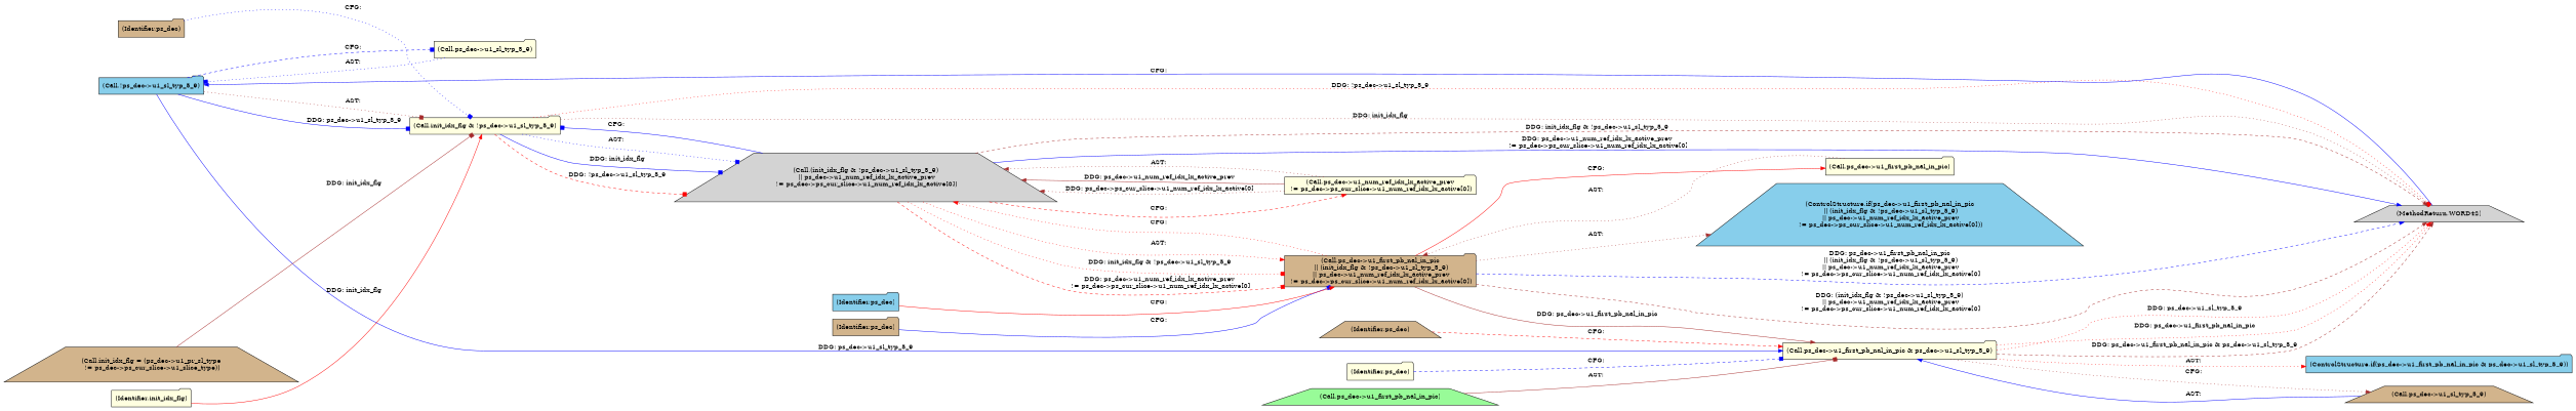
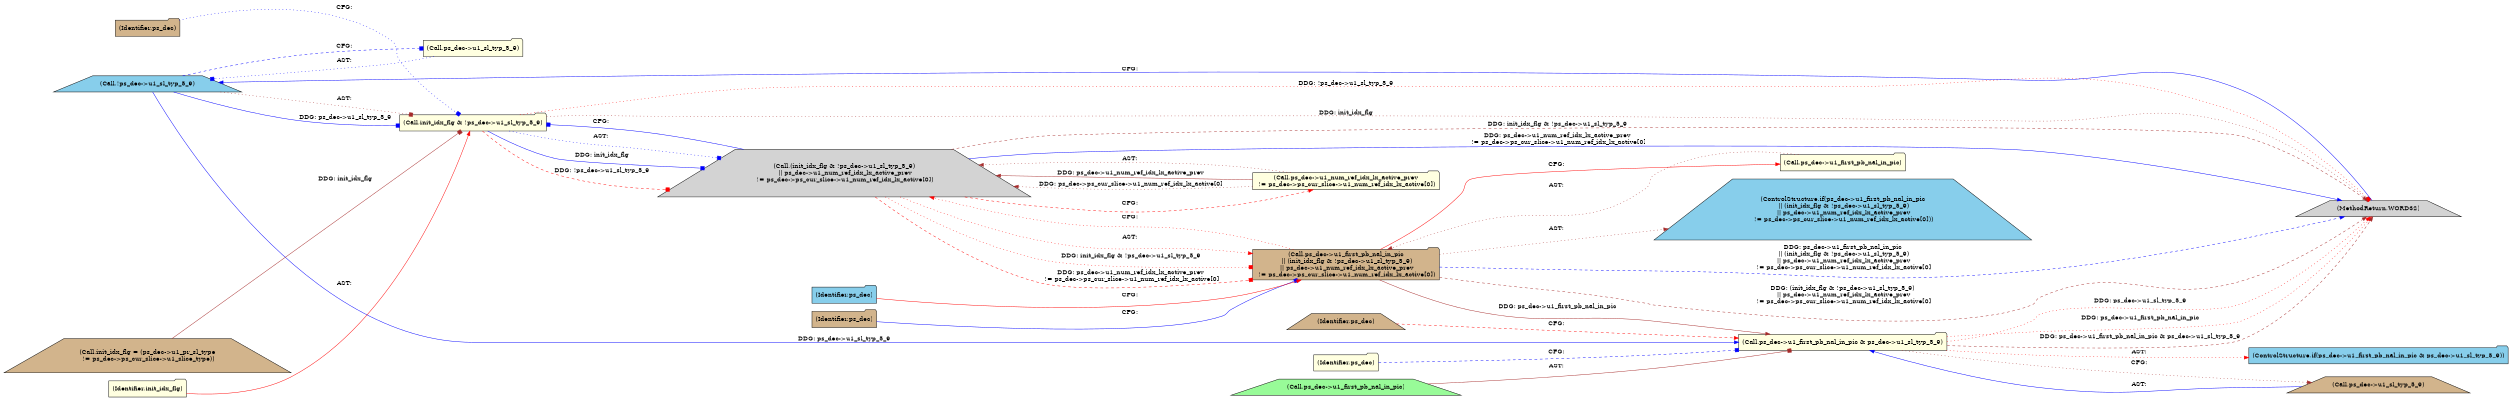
  digraph {
    rankdir=LR
    node [fillcolor=lightyellow shape=folder style=filled]
    edge [arrowhead=normal color=brown style=dotted]
-   n1 [fillcolor=skyblue label="(Call,!ps_dec->u1_sl_typ_5_9)"]
+   n1 [fillcolor=skyblue label="(Call,!ps_dec->u1_sl_typ_5_9)" shape=trapezium]
    n2 [label="(Call,init_idx_flg & !ps_dec->u1_sl_typ_5_9)"]
    n3 [label="(Call,ps_dec->u1_first_pb_nal_in_pic & ps_dec->u1_sl_typ_5_9)"]
    n4 [label="(Call,ps_dec->u1_sl_typ_5_9)"]
    n5 [fillcolor=lightgrey label="(Call,(init_idx_flg & !ps_dec->u1_sl_typ_5_9)\n || ps_dec->u1_num_ref_idx_lx_active_prev\n != ps_dec->ps_cur_slice->u1_num_ref_idx_lx_active[0])" shape=trapezium]
-   n6 [fillcolor=lightgrey label="(MethodReturn,WORD42)" shape=trapezium]
+   n6 [fillcolor=lightgrey label="(MethodReturn,WORD32)" shape=trapezium]
    n7 [fillcolor=tan label="(Call,ps_dec->u1_sl_typ_5_9)" shape=trapezium]
    n8 [fillcolor=skyblue label="(ControlStructure,if(ps_dec->u1_first_pb_nal_in_pic & ps_dec->u1_sl_typ_5_9))"]
    n9 [fillcolor=tan label="(Call,ps_dec->u1_first_pb_nal_in_pic\n || (init_idx_flg & !ps_dec->u1_sl_typ_5_9)\n || ps_dec->u1_num_ref_idx_lx_active_prev\n != ps_dec->ps_cur_slice->u1_num_ref_idx_lx_active[0])"]
    n10 [label="(Call,ps_dec->u1_num_ref_idx_lx_active_prev\n != ps_dec->ps_cur_slice->u1_num_ref_idx_lx_active[0])"]
    n11 [label="(Call,ps_dec->u1_first_pb_nal_in_pic)"]
    n12 [fillcolor=skyblue label="(ControlStructure,if(ps_dec->u1_first_pb_nal_in_pic\n || (init_idx_flg & !ps_dec->u1_sl_typ_5_9)\n || ps_dec->u1_num_ref_idx_lx_active_prev\n != ps_dec->ps_cur_slice->u1_num_ref_idx_lx_active[0]))" shape=trapezium]
    n13 [label="(Identifier,init_idx_flg)"]
    n14 [fillcolor=tan label="(Identifier,ps_dec)"]
    n15 [fillcolor=tan label="(Identifier,ps_dec)" shape=trapezium]
    n16 [fillcolor=tan label="(Identifier,ps_dec)"]
    n17 [fillcolor=tan label="(Call,init_idx_flg = (ps_dec->u1_pr_sl_type\n != ps_dec->ps_cur_slice->u1_slice_type))" shape=trapezium]
    n18 [fillcolor=skyblue label="(Identifier,ps_dec)"]
    n19 [fillcolor=palegreen label="(Call,ps_dec->u1_first_pb_nal_in_pic)" shape=trapezium]
    n20 [label="(Identifier,ps_dec)"]
    n1 -> n2 [arrowhead=box label="AST: "]
    n1 -> n2 [arrowhead=box color=blue label="DDG: ps_dec->u1_sl_typ_5_9" style=solid]
    n1 -> n3 [color=blue label="DDG: ps_dec->u1_sl_typ_5_9" style=solid]
    n1 -> n4 [arrowhead=box color=blue label="CFG: " style=dashed]
    n2 -> n5 [arrowhead=box color=blue label="AST: "]
    n2 -> n5 [arrowhead=box color=blue label="DDG: init_idx_flg" style=solid]
    n2 -> n5 [arrowhead=box color=red label="DDG: !ps_dec->u1_sl_typ_5_9" style=dashed]
    n2 -> n6 [arrowhead=box label="DDG: init_idx_flg"]
    n2 -> n6 [arrowhead=box color=red label="DDG: !ps_dec->u1_sl_typ_5_9"]
    n3 -> n6 [color=red label="DDG: ps_dec->u1_first_pb_nal_in_pic"]
    n3 -> n6 [label="DDG: ps_dec->u1_first_pb_nal_in_pic & ps_dec->u1_sl_typ_5_9" style=dashed]
    n3 -> n6 [color=red label="DDG: ps_dec->u1_sl_typ_5_9"]
    n3 -> n7 [label="CFG: "]
    n3 -> n8 [color=red label="AST: "]
    n4 -> n1 [arrowhead=box color=blue label="AST: "]
    n5 -> n2 [arrowhead=box color=blue label="CFG: " style=solid]
    n5 -> n6 [label="DDG: init_idx_flg & !ps_dec->u1_sl_typ_5_9" style=dashed]
    n5 -> n6 [color=blue label="DDG: ps_dec->u1_num_ref_idx_lx_active_prev\n != ps_dec->ps_cur_slice->u1_num_ref_idx_lx_active[0]" style=solid]
    n5 -> n9 [color=red label="AST: "]
    n5 -> n9 [arrowhead=box color=red label="DDG: init_idx_flg & !ps_dec->u1_sl_typ_5_9"]
    n5 -> n9 [arrowhead=box color=red label="DDG: ps_dec->u1_num_ref_idx_lx_active_prev\n != ps_dec->ps_cur_slice->u1_num_ref_idx_lx_active[0]" style=dashed]
    n5 -> n10 [color=red label="CFG: " style=dashed]
    n6 -> n1 [color=blue label="CFG: " style=solid]
    n7 -> n3 [color=blue label="AST: " style=solid]
    n9 -> n3 [label="DDG: ps_dec->u1_first_pb_nal_in_pic" style=solid]
    n9 -> n5 [color=red label="CFG: "]
    n9 -> n6 [label="DDG: (init_idx_flg & !ps_dec->u1_sl_typ_5_9)\n || ps_dec->u1_num_ref_idx_lx_active_prev\n != ps_dec->ps_cur_slice->u1_num_ref_idx_lx_active[0]" style=dashed]
    n9 -> n6 [color=blue label="DDG: ps_dec->u1_first_pb_nal_in_pic\n || (init_idx_flg & !ps_dec->u1_sl_typ_5_9)\n || ps_dec->u1_num_ref_idx_lx_active_prev\n != ps_dec->ps_cur_slice->u1_num_ref_idx_lx_active[0]" style=dashed]
    n9 -> n11 [color=red label="CFG: " style=solid]
    n9 -> n12 [label="AST: "]
    n10 -> n5 [label="AST: "]
    n10 -> n5 [label="DDG: ps_dec->u1_num_ref_idx_lx_active_prev" style=solid]
    n10 -> n5 [label="DDG: ps_dec->ps_cur_slice->u1_num_ref_idx_lx_active[0]"]
    n11 -> n9 [label="AST: "]
-   n13 -> n2 [color=red label="DDG: init_idx_flg" style=solid]
+   n13 -> n2 [color=red label="AST: " style=solid]
    n14 -> n9 [arrowhead=box color=blue label="CFG: " style=solid]
    n15 -> n3 [color=red label="CFG: " style=dashed]
    n16 -> n2 [arrowhead=box color=blue label="CFG: "]
    n17 -> n2 [arrowhead=box label="DDG: init_idx_flg" style=solid]
    n18 -> n9 [color=red label="CFG: " style=solid]
    n19 -> n3 [arrowhead=box label="AST: " style=solid]
    n20 -> n3 [arrowhead=box color=blue label="CFG: " style=dashed]
  }
